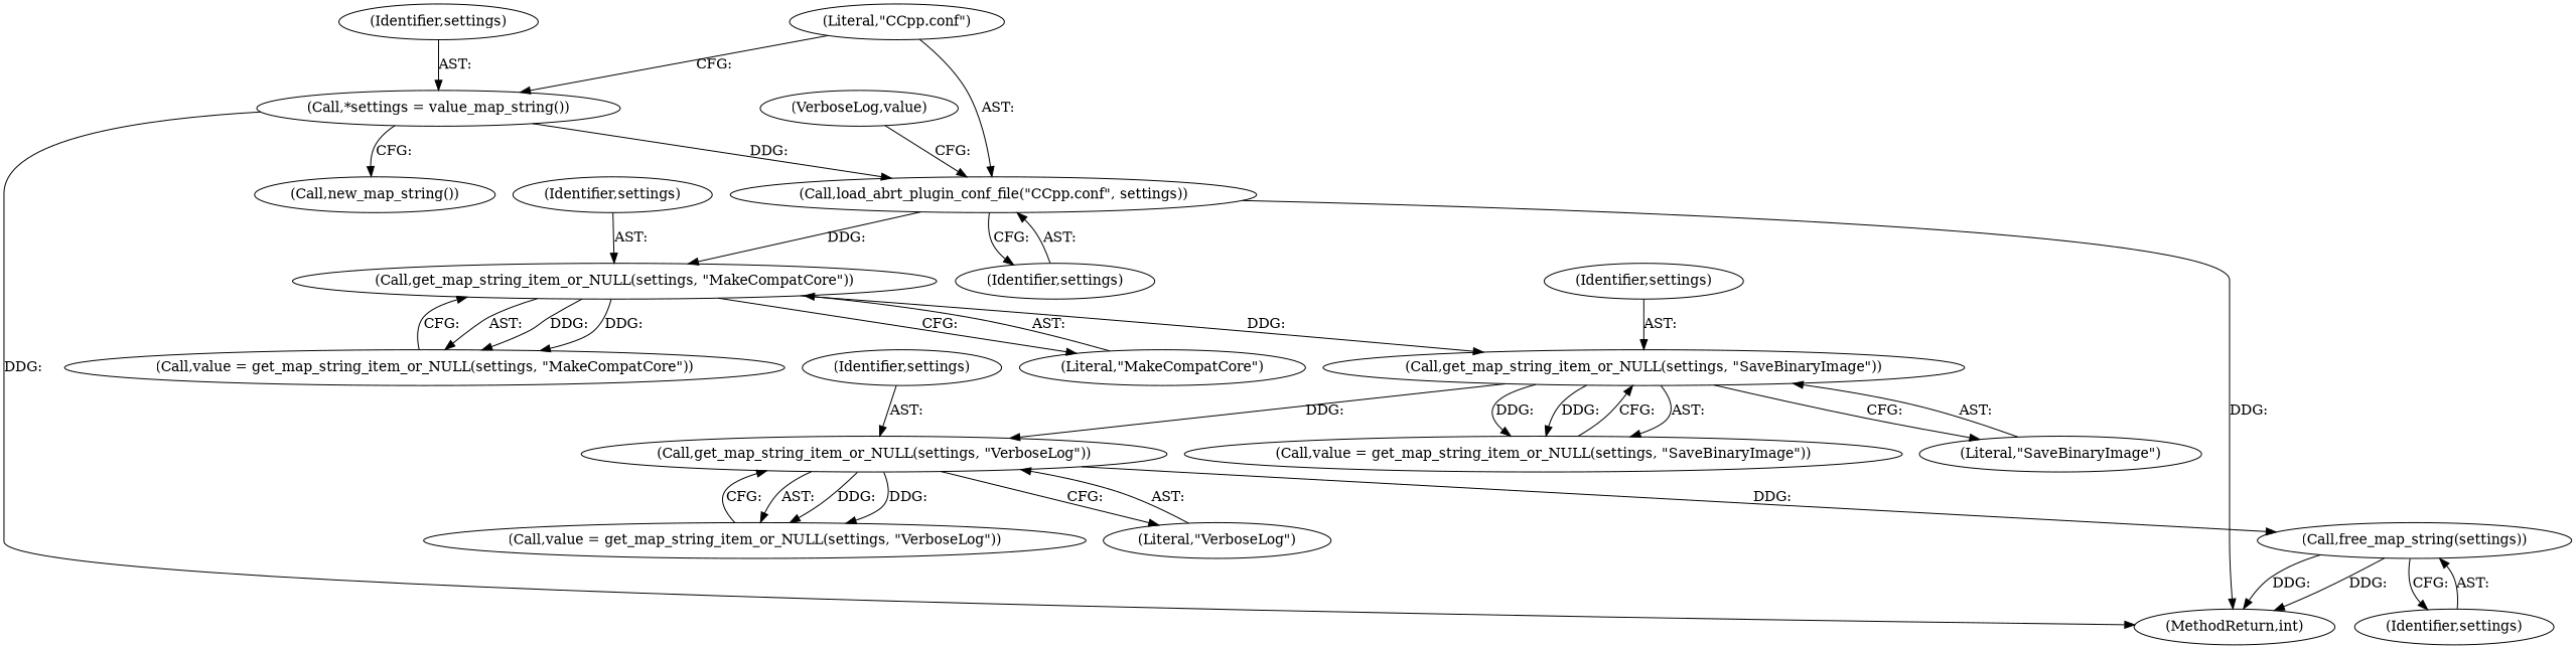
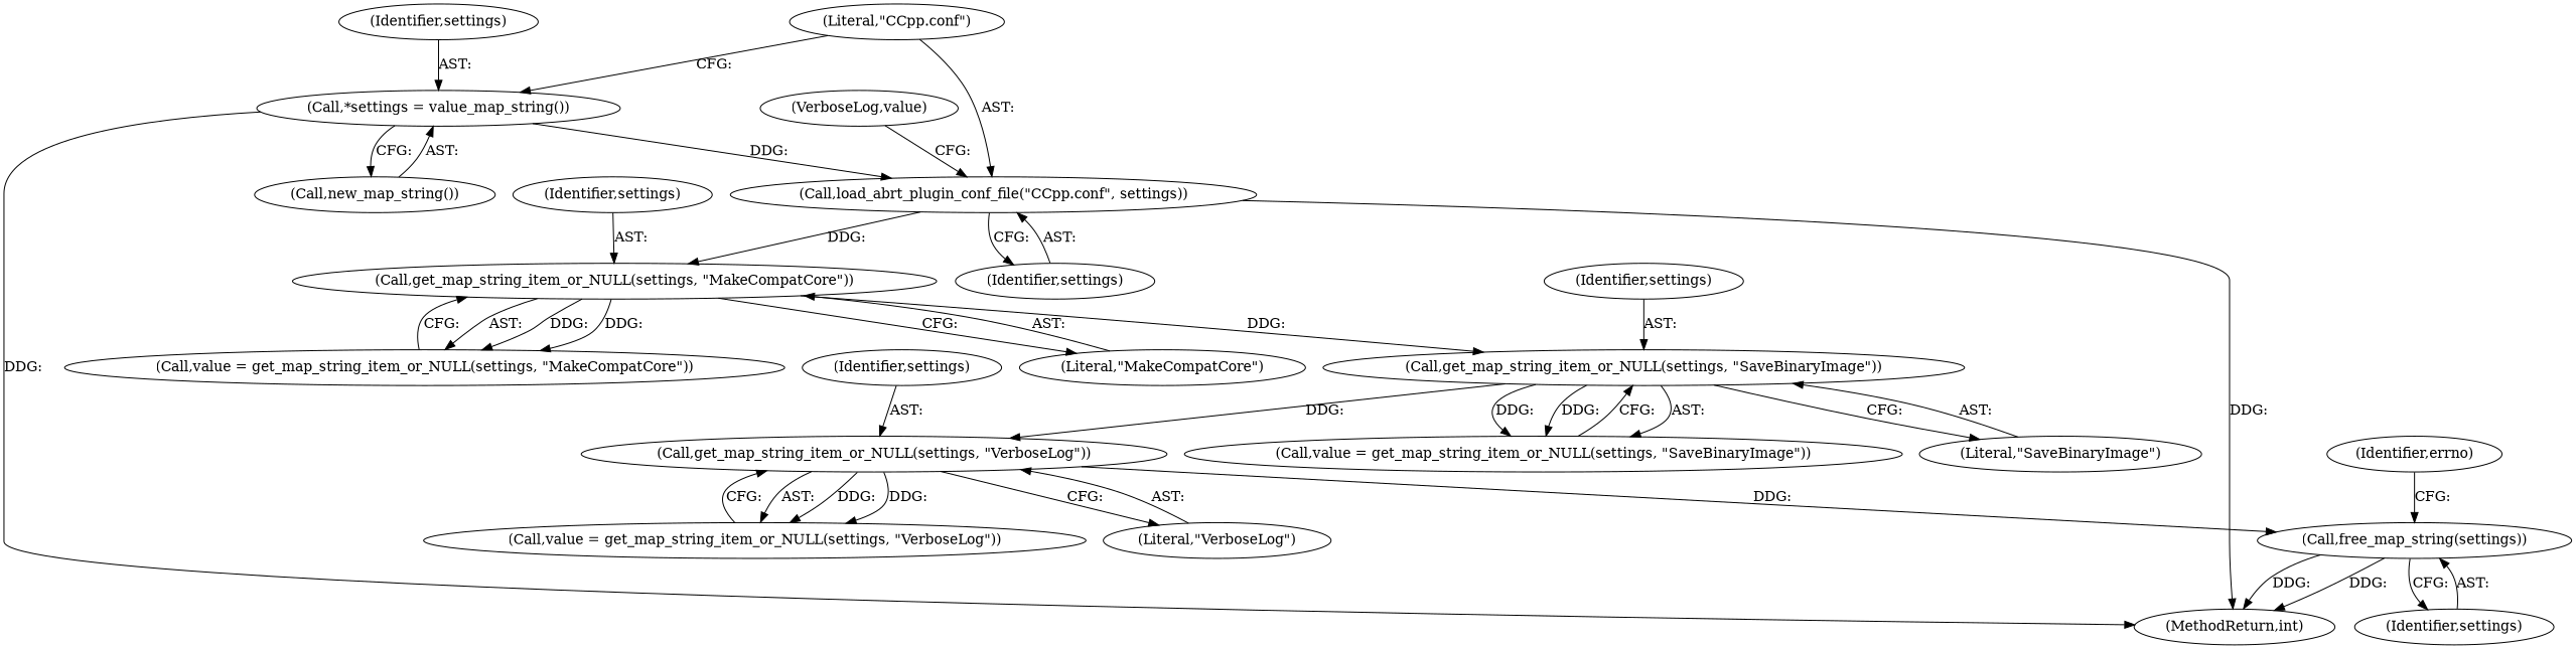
  digraph {
    n1 [label="(Call,free_map_string(settings))"]
    n2 [label="(Identifier,settings)"]
    n3 [label="(MethodReturn,int)"]
    n4 [label="(Call,get_map_string_item_or_NULL(settings, \"VerboseLog\"))"]
    n5 [label="(Call,value = get_map_string_item_or_NULL(settings, \"VerboseLog\"))"]
    n6 [label="(Literal,\"VerboseLog\")"]
    n7 [label="(Call,get_map_string_item_or_NULL(settings, \"SaveBinaryImage\"))"]
    n8 [label="(Call,value = get_map_string_item_or_NULL(settings, \"SaveBinaryImage\"))"]
    n9 [label="(Literal,\"SaveBinaryImage\")"]
    n10 [label="(Call,get_map_string_item_or_NULL(settings, \"MakeCompatCore\"))"]
    n11 [label="(Call,value = get_map_string_item_or_NULL(settings, \"MakeCompatCore\"))"]
    n12 [label="(Literal,\"MakeCompatCore\")"]
    n13 [label="(Call,load_abrt_plugin_conf_file(\"CCpp.conf\", settings))"]
    n14 [label="(Identifier,settings)"]
    n15 [label="(Call,*settings = value_map_string())"]
    n16 [label="(Call,new_map_string())"]
+   n17 [label="(Identifier,errno)"]
    n18 [label="(Identifier,settings)"]
    n19 [label="(VerboseLog,value)"]
    n20 [label="(Identifier,settings)"]
    n21 [label="(Literal,\"CCpp.conf\")"]
    n22 [label="(Identifier,settings)"]
    n23 [label="(Identifier,settings)"]
    n1 -> n2 [label="CFG: "]
    n1 -> n3 [label="DDG: "]
    n1 -> n3 [label="DDG: "]
    n2 -> n1 [label="AST: "]
    n4 -> n1 [label="DDG: "]
    n4 -> n5 [label="AST: "]
    n4 -> n5 [label="DDG: "]
    n4 -> n5 [label="DDG: "]
    n4 -> n6 [label="CFG: "]
    n5 -> n4 [label="CFG: "]
    n6 -> n4 [label="AST: "]
    n7 -> n4 [label="DDG: "]
    n7 -> n8 [label="AST: "]
    n7 -> n8 [label="DDG: "]
    n7 -> n8 [label="DDG: "]
    n7 -> n9 [label="CFG: "]
    n8 -> n7 [label="CFG: "]
    n9 -> n7 [label="AST: "]
    n10 -> n7 [label="DDG: "]
    n10 -> n11 [label="AST: "]
    n10 -> n11 [label="DDG: "]
    n10 -> n11 [label="DDG: "]
    n10 -> n12 [label="CFG: "]
    n11 -> n10 [label="CFG: "]
    n12 -> n10 [label="AST: "]
    n13 -> n3 [label="DDG: "]
    n13 -> n10 [label="DDG: "]
    n13 -> n14 [label="CFG: "]
    n14 -> n13 [label="AST: "]
    n15 -> n3 [label="DDG: "]
    n15 -> n13 [label="DDG: "]
    n15 -> n16 [label="CFG: "]
+   n16 -> n15 [label="AST: "]
+   n17 -> n1 [label="CFG: "]
    n18 -> n15 [label="AST: "]
    n19 -> n13 [label="CFG: "]
    n20 -> n10 [label="AST: "]
    n21 -> n13 [label="AST: "]
    n21 -> n15 [label="CFG: "]
    n22 -> n4 [label="AST: "]
    n23 -> n7 [label="AST: "]
  }
